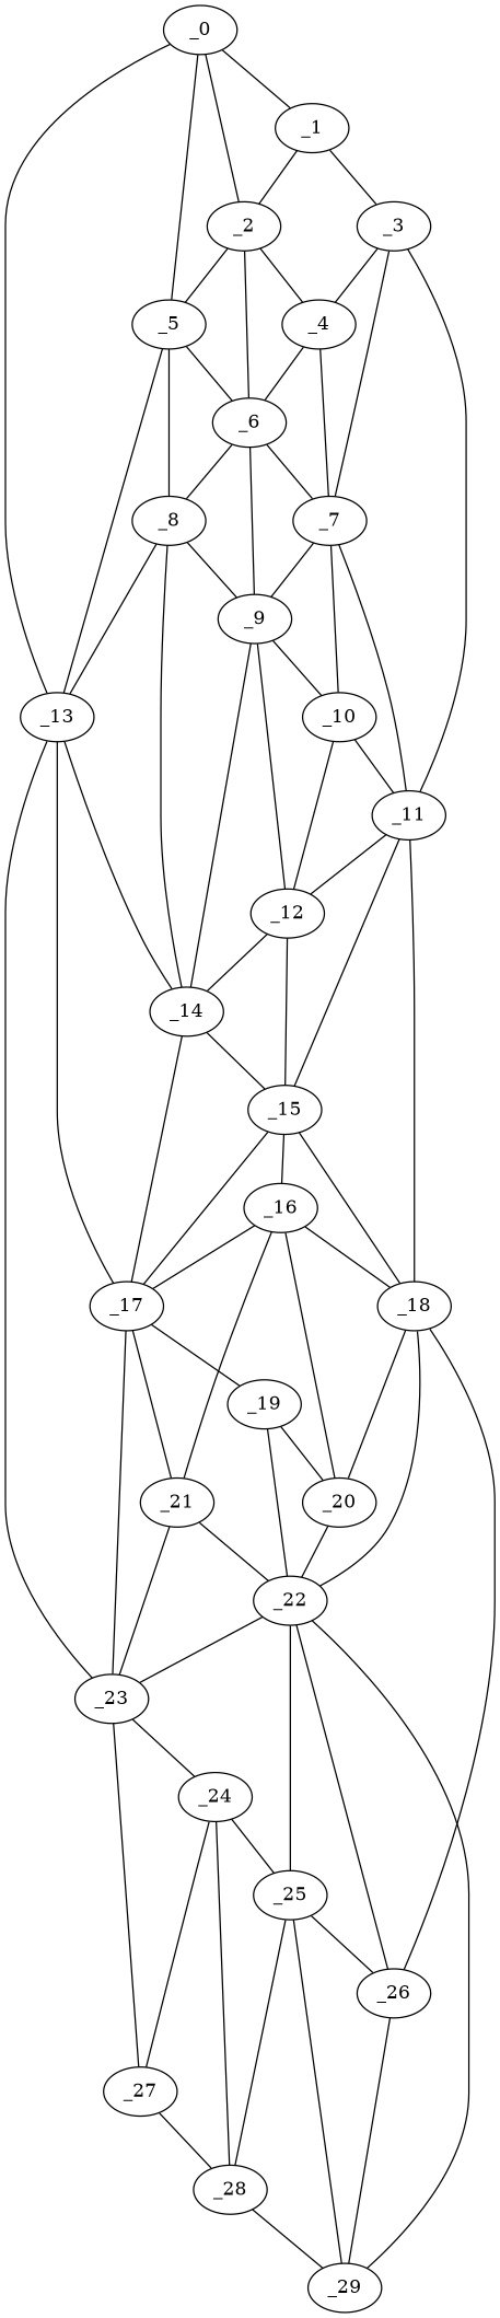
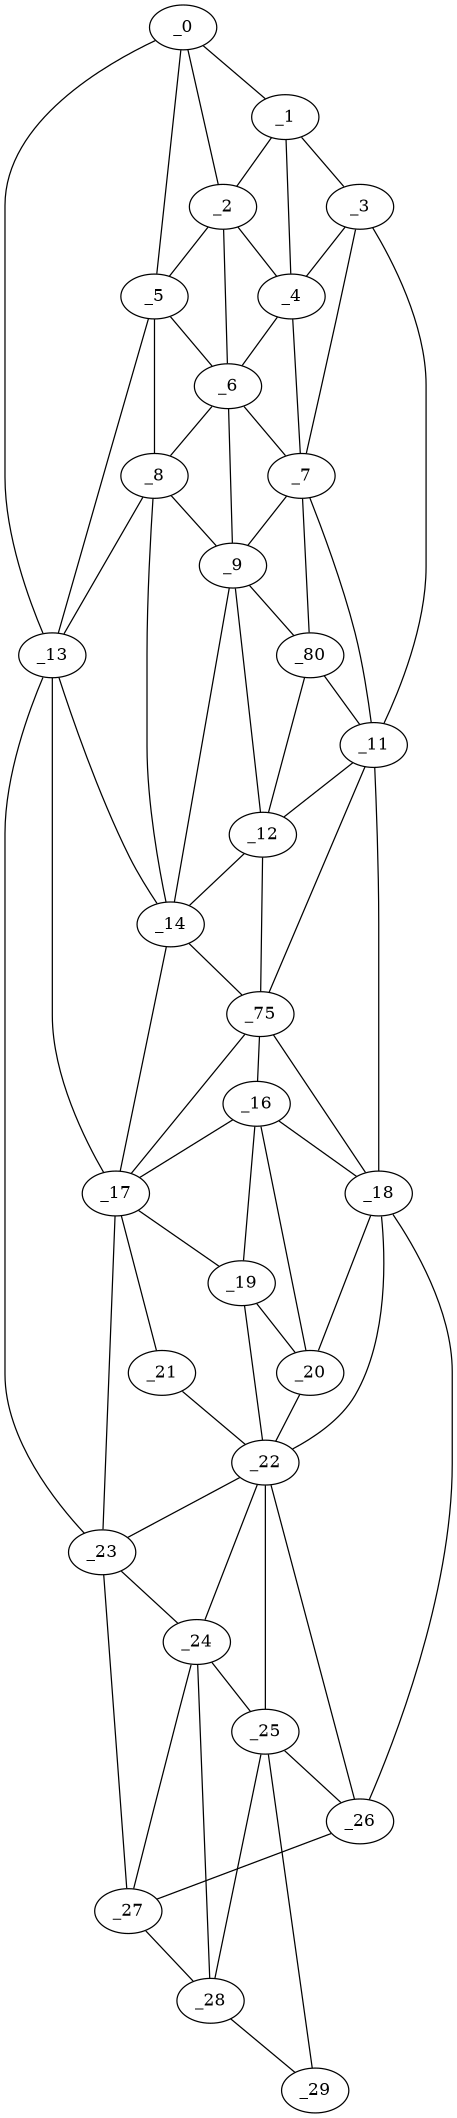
  graph {
    node [x=5 y=64]
    edge [valence=2]
    _0 [y=51]
    _1 [y=80]
    _2 [x=7 y=68]
    _5 [x=21 y=52]
    _13 [x=59 y=46]
    _3 [x=16 y=82]
    _4 [x=19 y=72]
    _6 [x=23]
    _8 [x=36 y=52]
    _14 [x=62 y=56]
    _17 [x=79 y=53]
    _23 [x=101 y=55]
    _7 [x=31 y=69]
    _11 [x=43 y=83]
    _9 [x=39]
-   _15 [x=68]
+   _15 [x=68 label=_75]
    _19 [x=88 y=57]
    _21 [x=93 y=55]
    _27 [x=121 y=59]
    _24 [x=105 y=65]
    _28 [x=124 y=66]
-   _10 [x=40 y=71]
+   _10 [x=40 y=71 label=_80]
    _12 [x=49 y=69]
    _18 [x=86 y=83]
    _16 [x=76]
    _20 [x=88 y=75]
    _22 [x=99 y=69]
    _26 [x=112 y=83]
    _25 [x=111 y=75]
    _29 [x=124 y=73]
    _0 -- _1 [valence=1]
    _0 -- _2 [valence=1]
    _0 -- _5
    _0 -- _13 [valence=1]
    _1 -- _2
    _1 -- _3 [valence=1]
+   _1 -- _4
    _2 -- _5
    _2 -- _4
    _2 -- _6
    _5 -- _13 [valence=1]
    _5 -- _6
    _5 -- _8
    _13 -- _14 [valence=1]
    _13 -- _17
    _13 -- _23 [valence=1]
    _3 -- _4 [valence=1]
    _3 -- _7
    _3 -- _11 [valence=1]
    _4 -- _6
    _4 -- _7
    _6 -- _8
    _6 -- _7
    _6 -- _9
    _8 -- _13
    _8 -- _14 [valence=1]
    _8 -- _9
    _14 -- _17
    _14 -- _15
    _17 -- _23
    _17 -- _19 [valence=1]
    _17 -- _21 [valence=1]
    _23 -- _27
    _23 -- _24 [valence=1]
    _7 -- _11 [valence=1]
    _7 -- _9
    _7 -- _10 [valence=1]
    _11 -- _15
    _11 -- _12
    _11 -- _18 [valence=1]
    _9 -- _14
    _9 -- _10
    _9 -- _12
    _15 -- _17 [valence=1]
    _15 -- _18
    _15 -- _16 [valence=1]
    _19 -- _20
    _19 -- _22
-   _21 -- _23
    _21 -- _22 [valence=1]
    _27 -- _28 [valence=1]
    _24 -- _27
    _24 -- _28
    _24 -- _25
    _28 -- _29
    _10 -- _11
    _10 -- _12 [valence=1]
    _12 -- _14
    _12 -- _15
    _18 -- _20
    _18 -- _22
    _18 -- _26 [valence=1]
    _16 -- _17
-   _16 -- _21
+   _16 -- _19
    _16 -- _18
    _16 -- _20
    _20 -- _22
    _22 -- _23
-   _22 -- _29
+   _22 -- _24
    _22 -- _26
    _22 -- _25 [valence=1]
-   _26 -- _29
+   _26 -- _27
    _25 -- _28
    _25 -- _26
    _25 -- _29
  }
